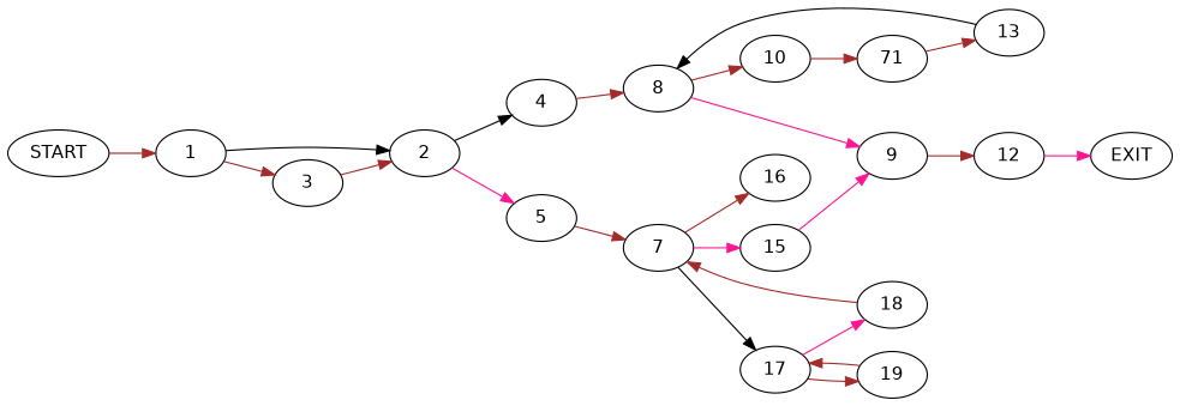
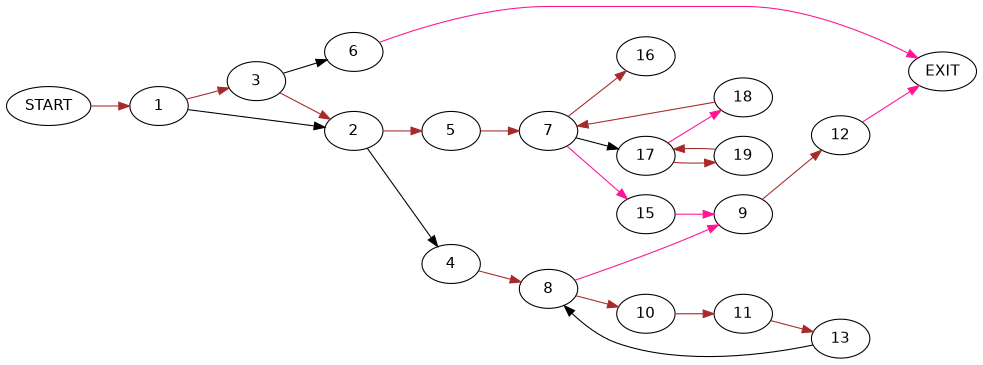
  digraph {
    fontname="DejaVu Sans"
    rankdir=LR
    node [fontname="DejaVu Sans"]
    edge [color=brown fontname="DejaVu Sans"]
    n1 [label=START]
    1
    2
    3
    n5 [label=EXIT]
    4
    5
+   6
    8
    7
    9
    10
    15
    16
    17
    12
-   11 [label=71]
+   11
    13
    18
    19
    n1 -> 1
    1 -> 2 [color=black]
    1 -> 3
    2 -> 4 [color=black]
-   2 -> 5 [color=deeppink]
+   2 -> 5
    3 -> 2
+   3 -> 6 [color=black]
    4 -> 8
    5 -> 7
+   6 -> n5 [color=deeppink]
    8 -> 9 [color=deeppink]
    8 -> 10
    7 -> 15 [color=deeppink]
    7 -> 16
    7 -> 17 [color=black]
    9 -> 12
    10 -> 11
    15 -> 9 [color=deeppink]
    17 -> 18 [color=deeppink]
    17 -> 19
    12 -> n5 [color=deeppink]
    11 -> 13
    13 -> 8 [color=black]
    18 -> 7
    19 -> 17
  }
